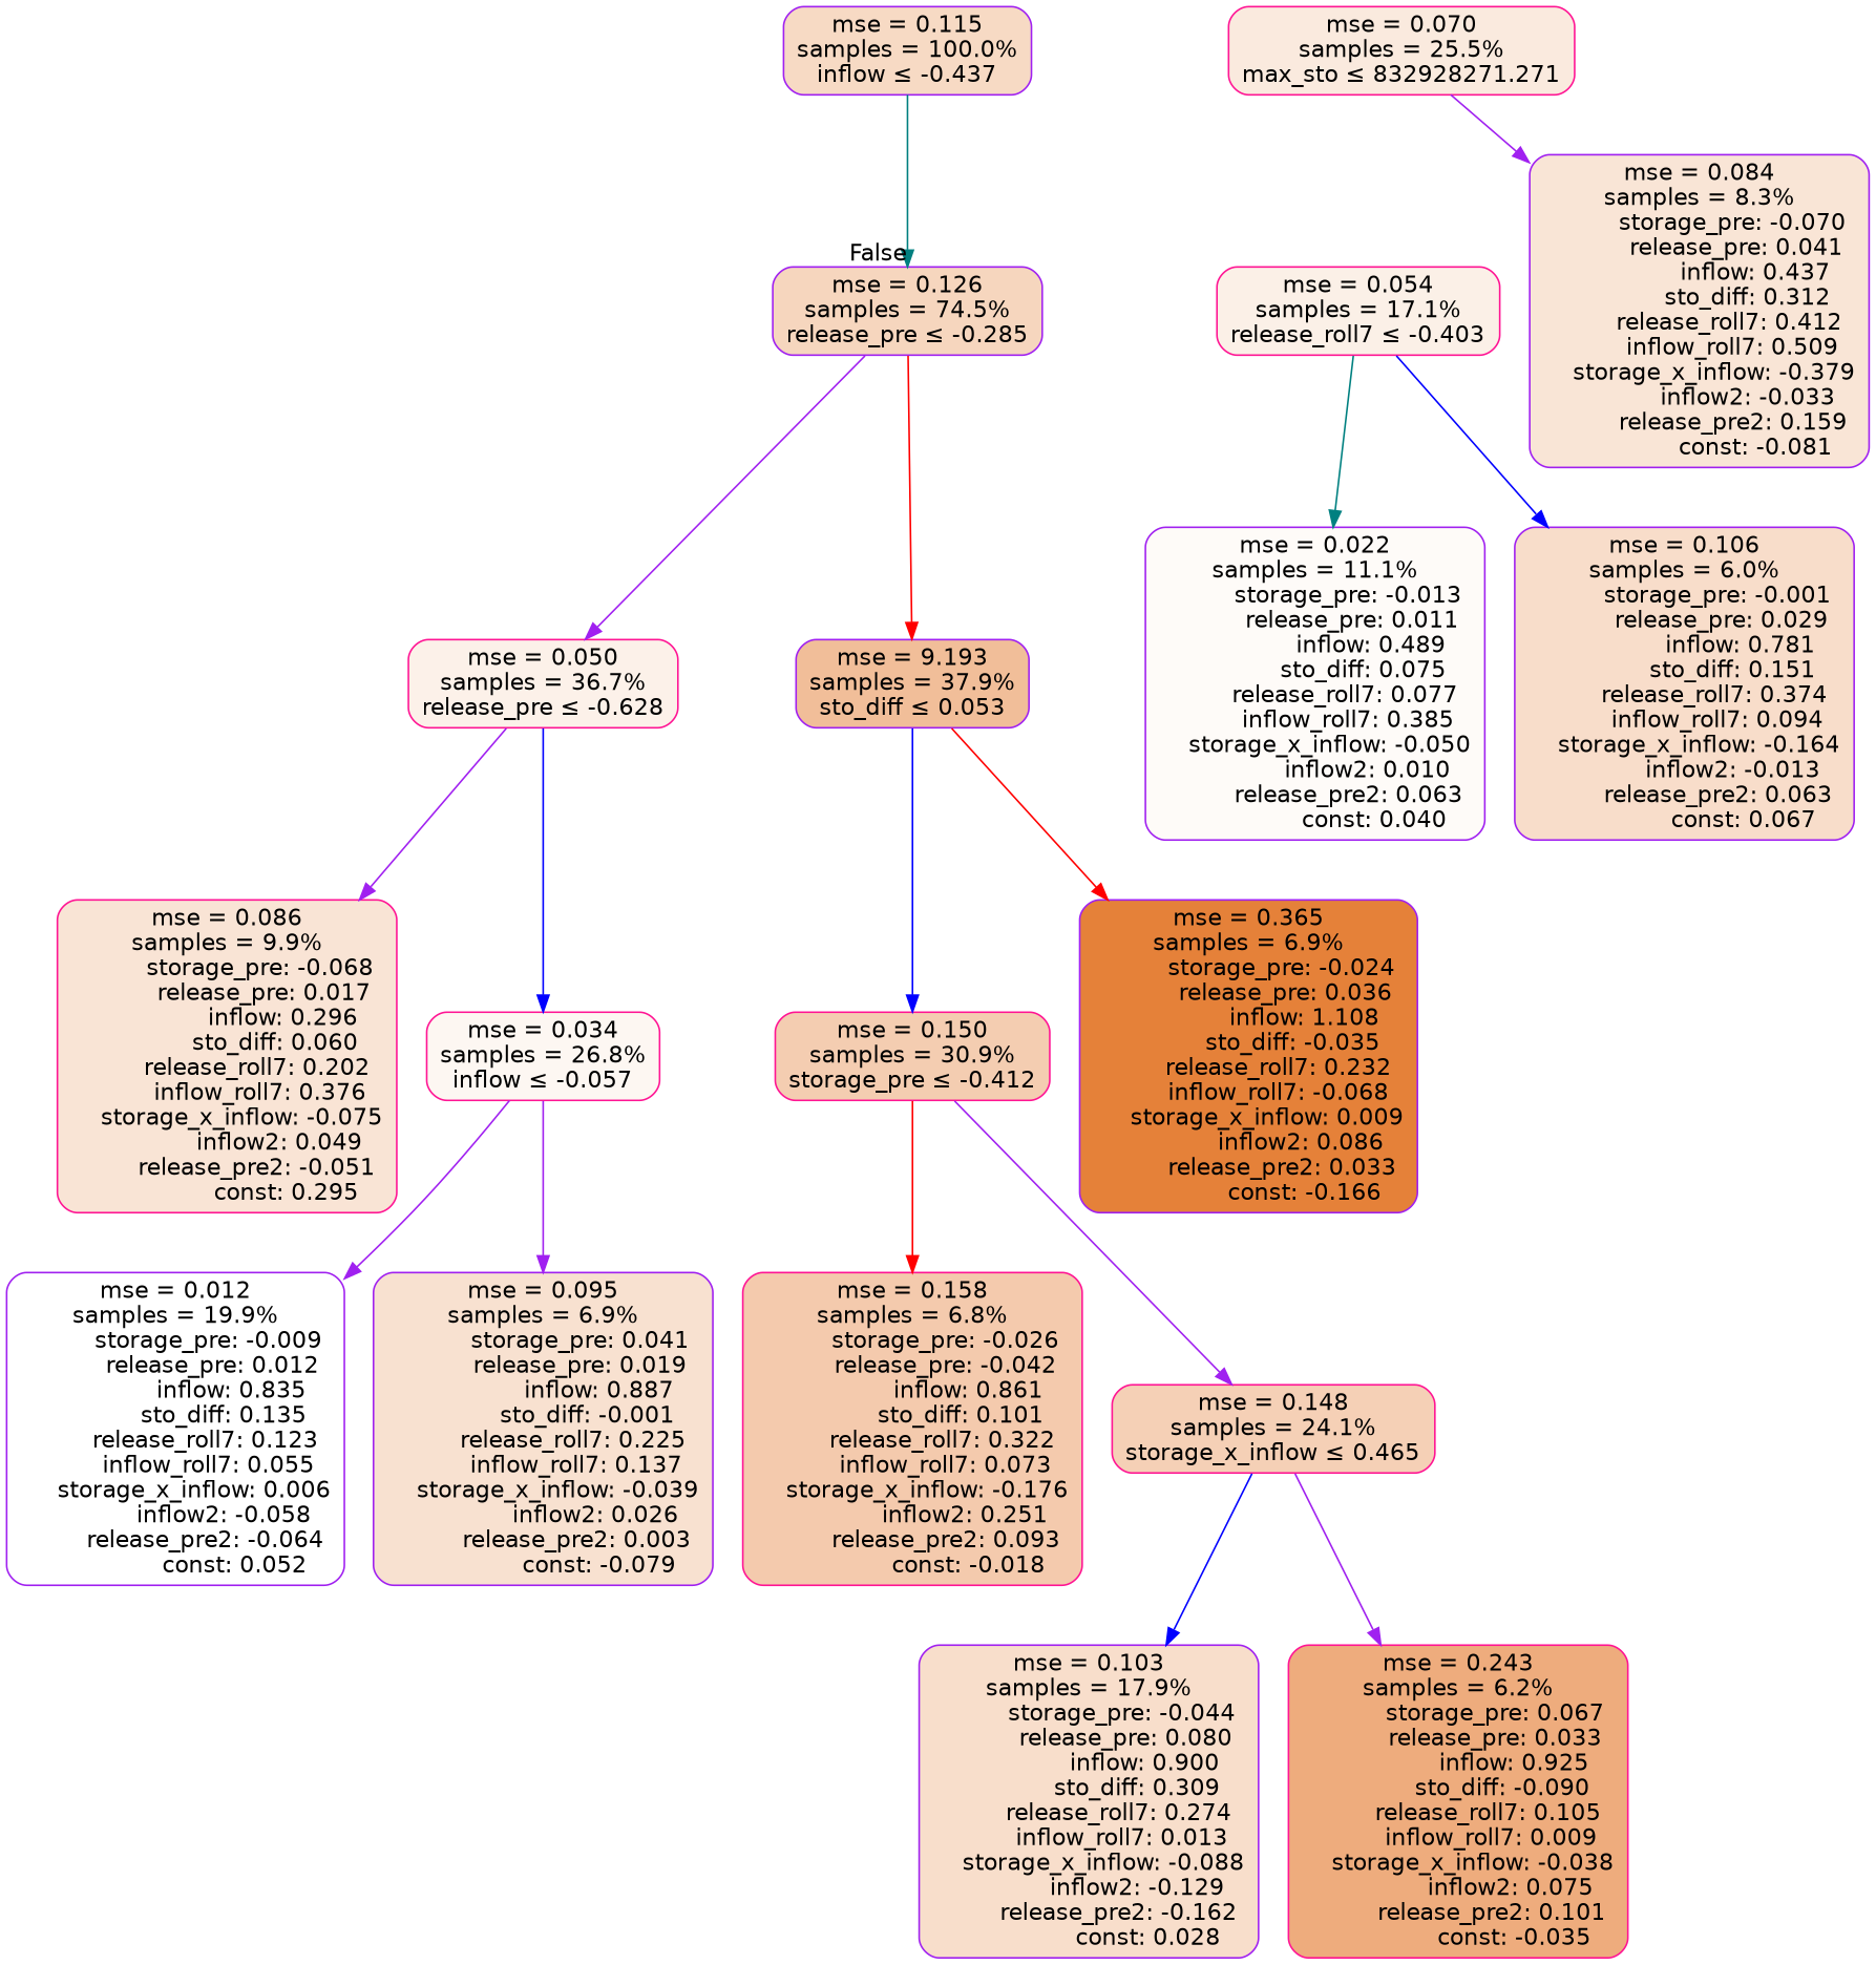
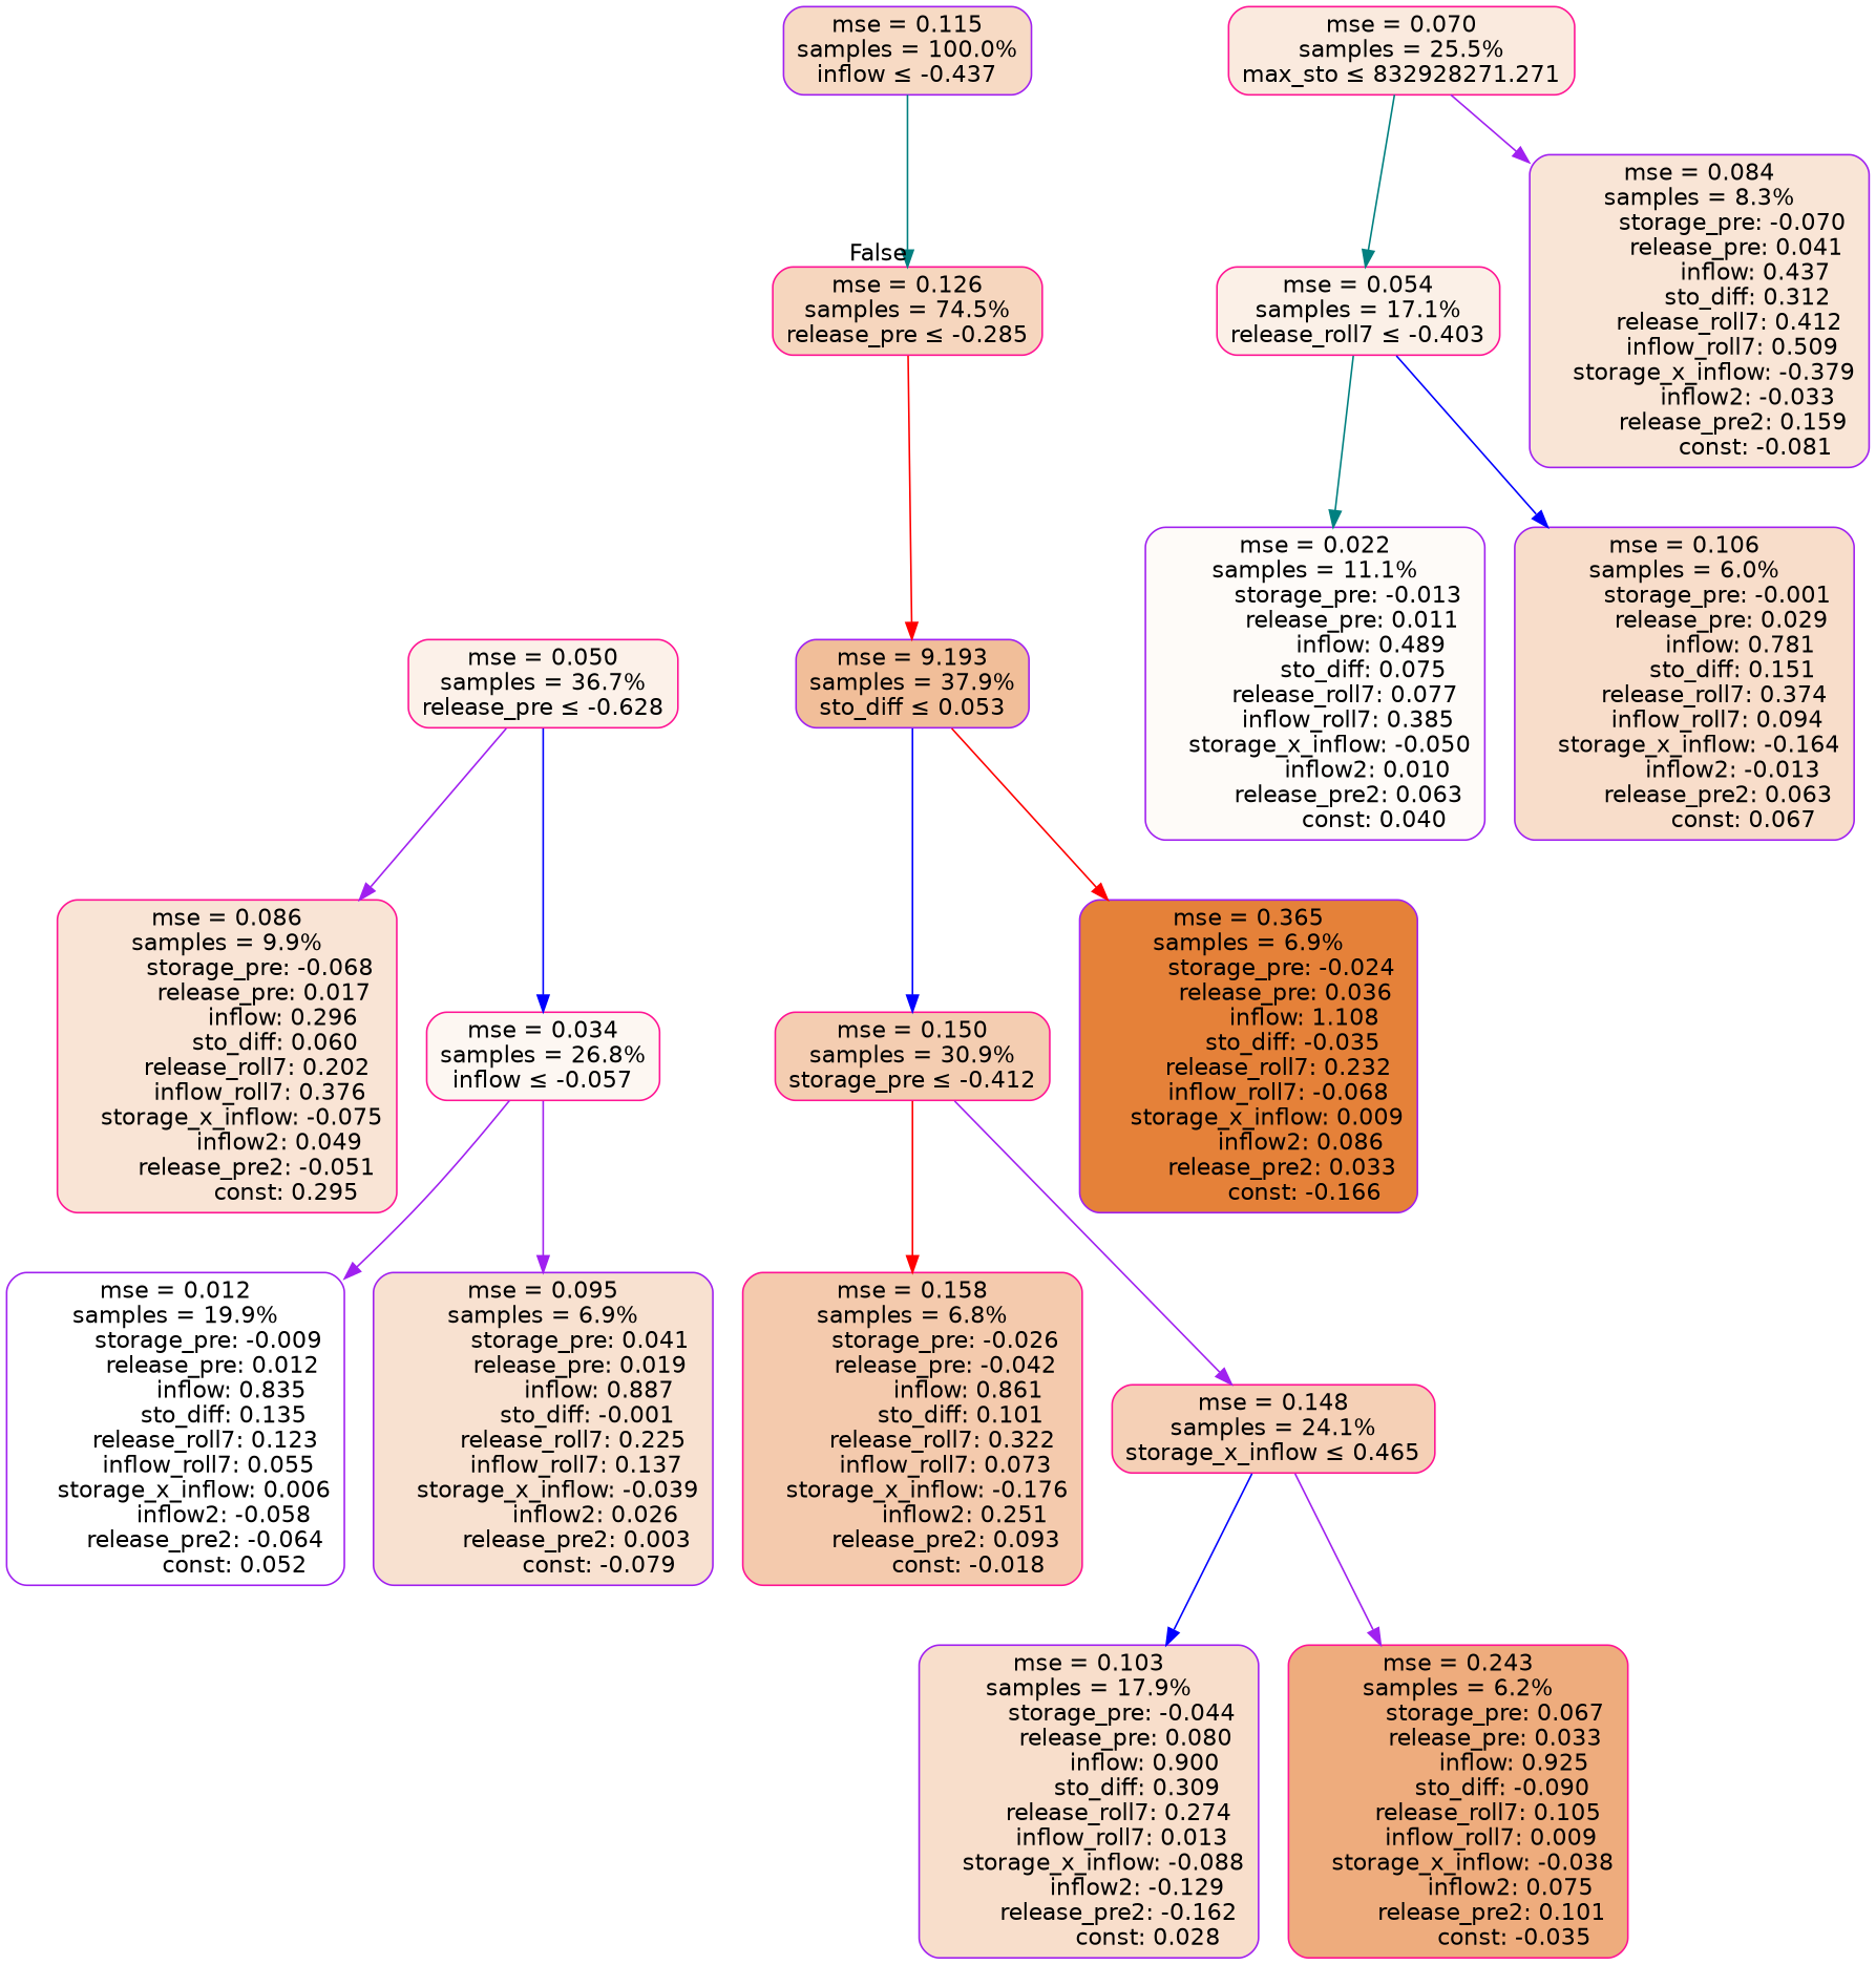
  digraph {
    node [color=purple fontname=helvetica shape=rectangle style="filled, rounded"]
    edge [color=purple fontname=helvetica]
    n1 [fillcolor="#f7dac4" label="mse = 0.115\nsamples = 100.0%\ninflow &le; -0.437"]
-   n2 [fillcolor="#f6d6be" label="mse = 0.126\nsamples = 74.5%\nrelease_pre &le; -0.285"]
+   n2 [color=deeppink fillcolor="#f6d6be" label="mse = 0.126\nsamples = 74.5%\nrelease_pre &le; -0.285"]
    n3 [color=deeppink fillcolor="#faeade" label="mse = 0.070\nsamples = 25.5%\nmax_sto &le; 832928271.271"]
    n4 [color=deeppink fillcolor="#fbf0e7" label="mse = 0.054\nsamples = 17.1%\nrelease_roll7 &le; -0.403"]
    n5 [fillcolor="#f9e5d6" label="mse = 0.084\nsamples = 8.3%\n         storage_pre: -0.070\n          release_pre: 0.041\n               inflow: 0.437\n             sto_diff: 0.312\n        release_roll7: 0.412\n         inflow_roll7: 0.509\n    storage_x_inflow: -0.379\n             inflow2: -0.033\n         release_pre2: 0.159\n               const: -0.081"]
    n6 [color=deeppink fillcolor="#fcf1e9" label="mse = 0.050\nsamples = 36.7%\nrelease_pre &le; -0.628"]
    n7 [fillcolor="#f1be99" label="mse = 9.193\nsamples = 37.9%\nsto_diff &le; 0.053"]
    n8 [fillcolor="#fefbf8" label="mse = 0.022\nsamples = 11.1%\n         storage_pre: -0.013\n          release_pre: 0.011\n               inflow: 0.489\n             sto_diff: 0.075\n        release_roll7: 0.077\n         inflow_roll7: 0.385\n    storage_x_inflow: -0.050\n              inflow2: 0.010\n         release_pre2: 0.063\n                const: 0.040"]
    n9 [fillcolor="#f8ddca" label="mse = 0.106\nsamples = 6.0%\n         storage_pre: -0.001\n          release_pre: 0.029\n               inflow: 0.781\n             sto_diff: 0.151\n        release_roll7: 0.374\n         inflow_roll7: 0.094\n    storage_x_inflow: -0.164\n             inflow2: -0.013\n         release_pre2: 0.063\n                const: 0.067"]
    n10 [color=deeppink fillcolor="#f9e4d5" label="mse = 0.086\nsamples = 9.9%\n         storage_pre: -0.068\n          release_pre: 0.017\n               inflow: 0.296\n             sto_diff: 0.060\n        release_roll7: 0.202\n         inflow_roll7: 0.376\n    storage_x_inflow: -0.075\n              inflow2: 0.049\n        release_pre2: -0.051\n                const: 0.295"]
    n11 [color=deeppink fillcolor="#fdf7f2" label="mse = 0.034\nsamples = 26.8%\ninflow &le; -0.057"]
    n12 [color=deeppink fillcolor="#f4cdb1" label="mse = 0.150\nsamples = 30.9%\nstorage_pre &le; -0.412"]
    n13 [fillcolor="#e58139" label="mse = 0.365\nsamples = 6.9%\n         storage_pre: -0.024\n          release_pre: 0.036\n               inflow: 1.108\n            sto_diff: -0.035\n        release_roll7: 0.232\n        inflow_roll7: -0.068\n     storage_x_inflow: 0.009\n              inflow2: 0.086\n         release_pre2: 0.033\n               const: -0.166"]
    n14 [fillcolor="#ffffff" label="mse = 0.012\nsamples = 19.9%\n         storage_pre: -0.009\n          release_pre: 0.012\n               inflow: 0.835\n             sto_diff: 0.135\n        release_roll7: 0.123\n         inflow_roll7: 0.055\n     storage_x_inflow: 0.006\n             inflow2: -0.058\n        release_pre2: -0.064\n                const: 0.052"]
    n15 [fillcolor="#f8e1d0" label="mse = 0.095\nsamples = 6.9%\n          storage_pre: 0.041\n          release_pre: 0.019\n               inflow: 0.887\n            sto_diff: -0.001\n        release_roll7: 0.225\n         inflow_roll7: 0.137\n    storage_x_inflow: -0.039\n              inflow2: 0.026\n         release_pre2: 0.003\n               const: -0.079"]
    n16 [color=deeppink fillcolor="#f4caad" label="mse = 0.158\nsamples = 6.8%\n         storage_pre: -0.026\n         release_pre: -0.042\n               inflow: 0.861\n             sto_diff: 0.101\n        release_roll7: 0.322\n         inflow_roll7: 0.073\n    storage_x_inflow: -0.176\n              inflow2: 0.251\n         release_pre2: 0.093\n               const: -0.018"]
    n17 [color=deeppink fillcolor="#f5d0b6" label="mse = 0.148\nsamples = 24.1%\nstorage_x_inflow &le; 0.465"]
    n18 [fillcolor="#f8decb" label="mse = 0.103\nsamples = 17.9%\n         storage_pre: -0.044\n          release_pre: 0.080\n               inflow: 0.900\n             sto_diff: 0.309\n        release_roll7: 0.274\n         inflow_roll7: 0.013\n    storage_x_inflow: -0.088\n             inflow2: -0.129\n        release_pre2: -0.162\n                const: 0.028"]
    n19 [color=deeppink fillcolor="#eeac7d" label="mse = 0.243\nsamples = 6.2%\n          storage_pre: 0.067\n          release_pre: 0.033\n               inflow: 0.925\n            sto_diff: -0.090\n        release_roll7: 0.105\n         inflow_roll7: 0.009\n    storage_x_inflow: -0.038\n              inflow2: 0.075\n         release_pre2: 0.101\n               const: -0.035"]
    n1 -> n2 [color=teal headlabel=False labelangle=-45 labeldistance=2.5]
-   n2 -> n6
    n2 -> n7 [color=red]
+   n3 -> n4 [color=teal]
    n3 -> n5
    n4 -> n8 [color=teal]
    n4 -> n9 [color=blue]
    n6 -> n10
    n6 -> n11 [color=blue]
    n7 -> n12 [color=blue]
    n7 -> n13 [color=red]
    n11 -> n14
    n11 -> n15
    n12 -> n16 [color=red]
    n12 -> n17
    n17 -> n18 [color=blue]
    n17 -> n19
  }
